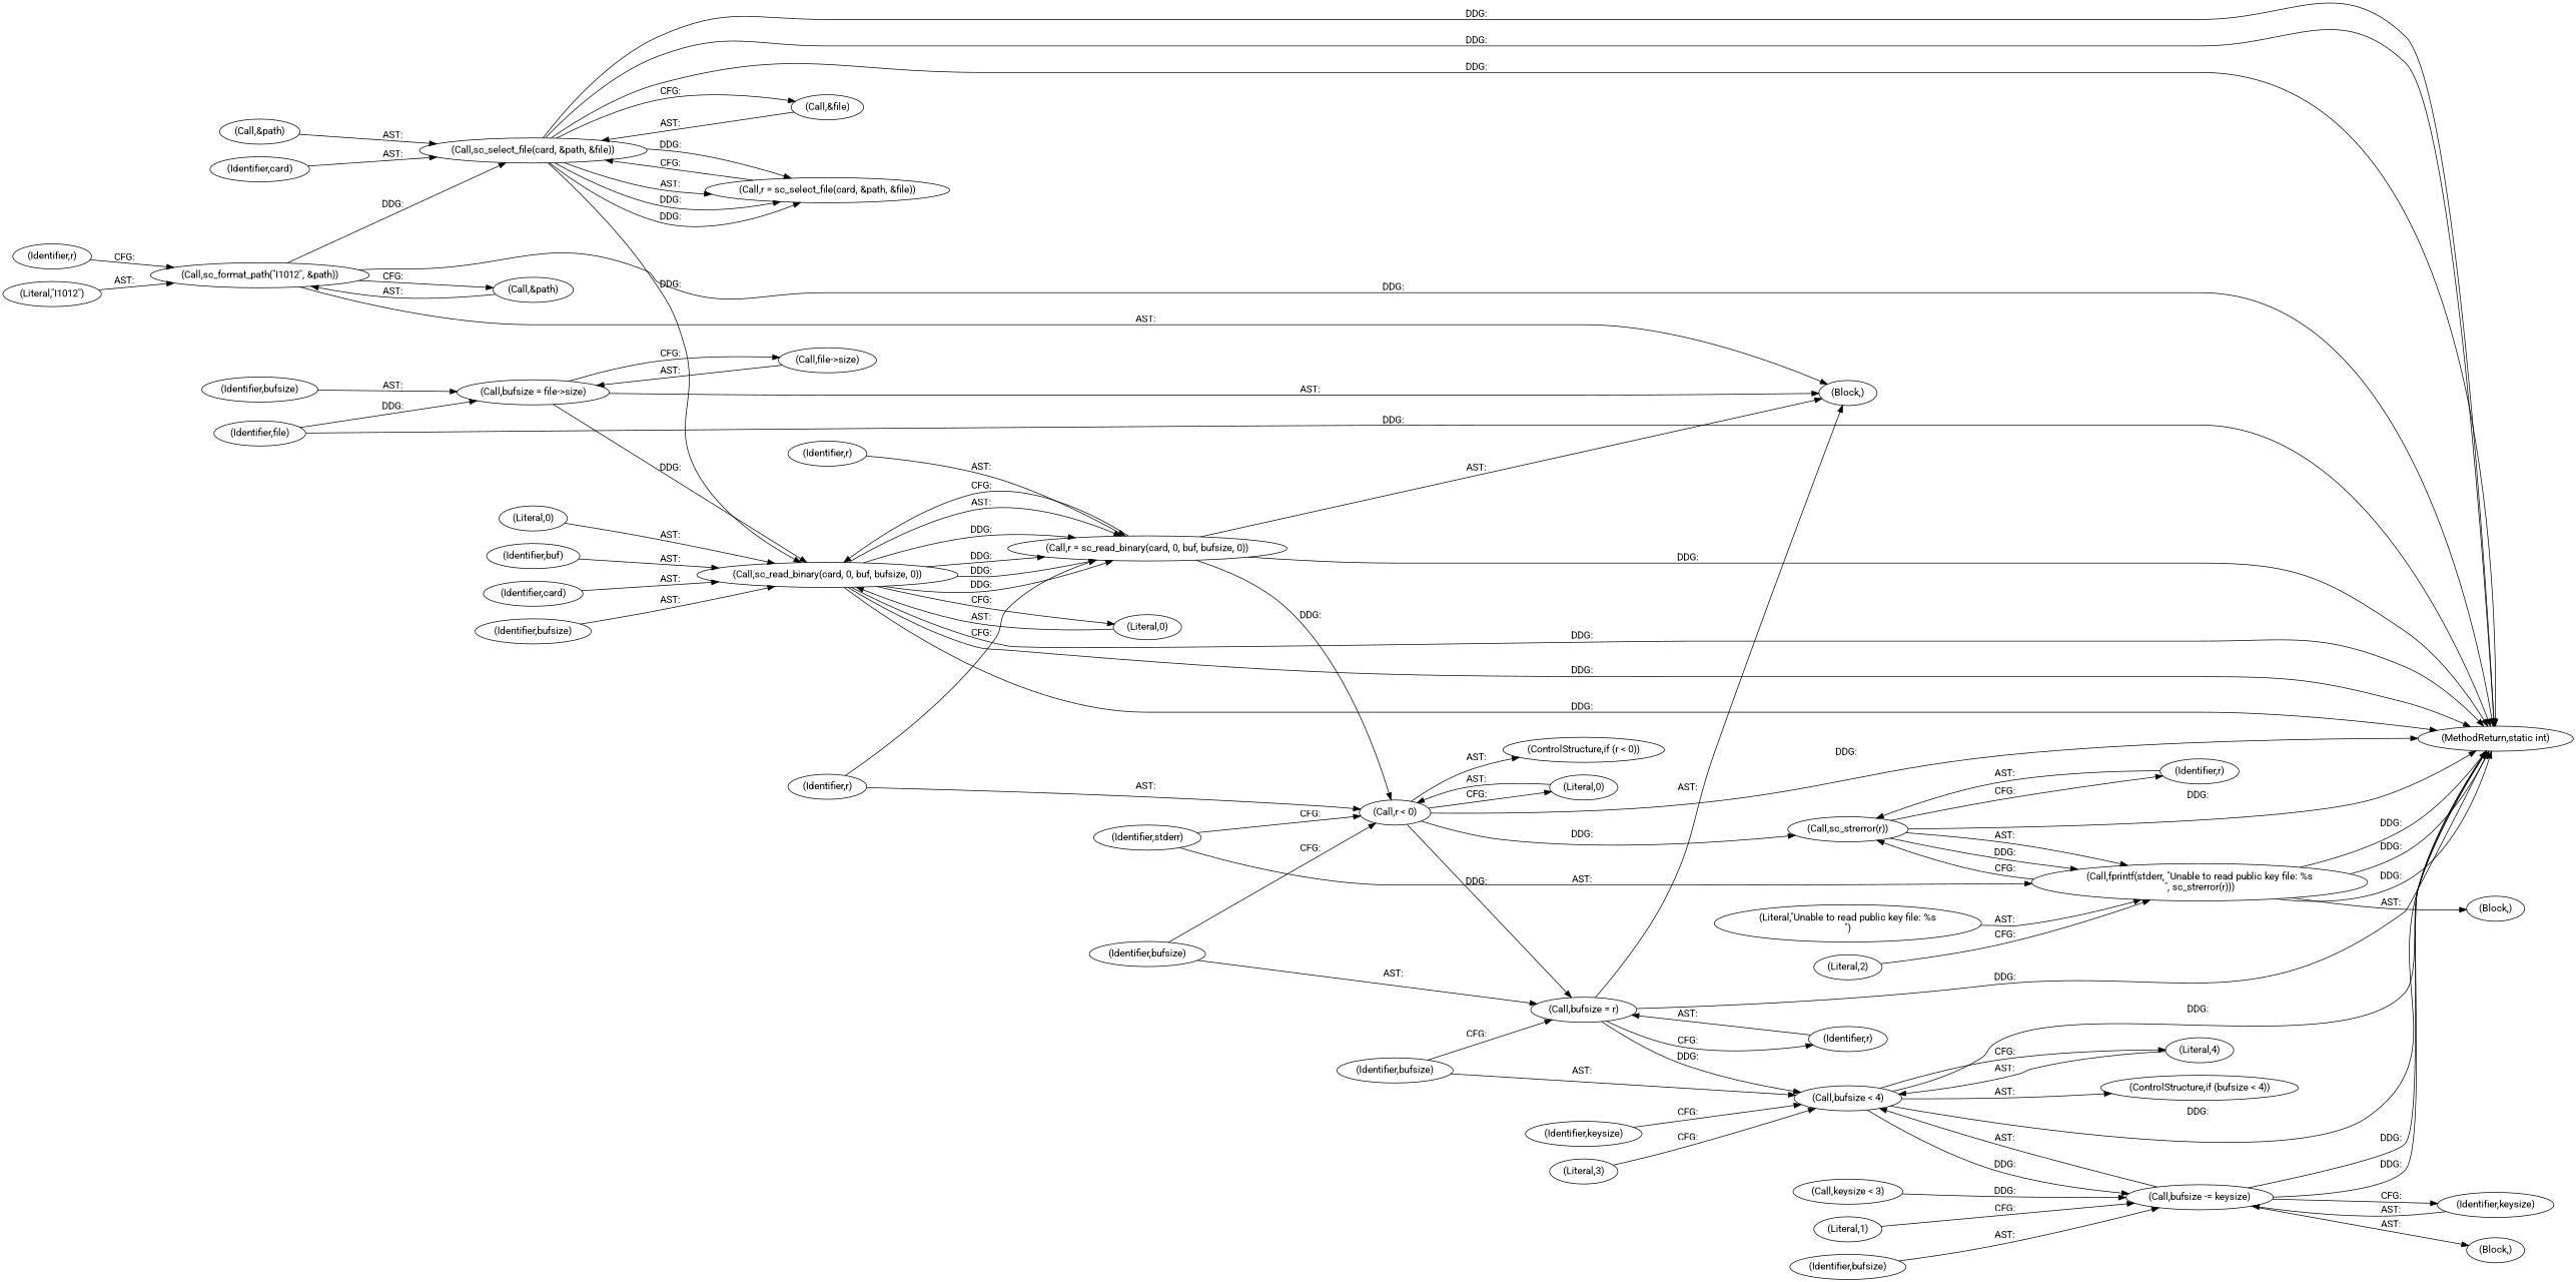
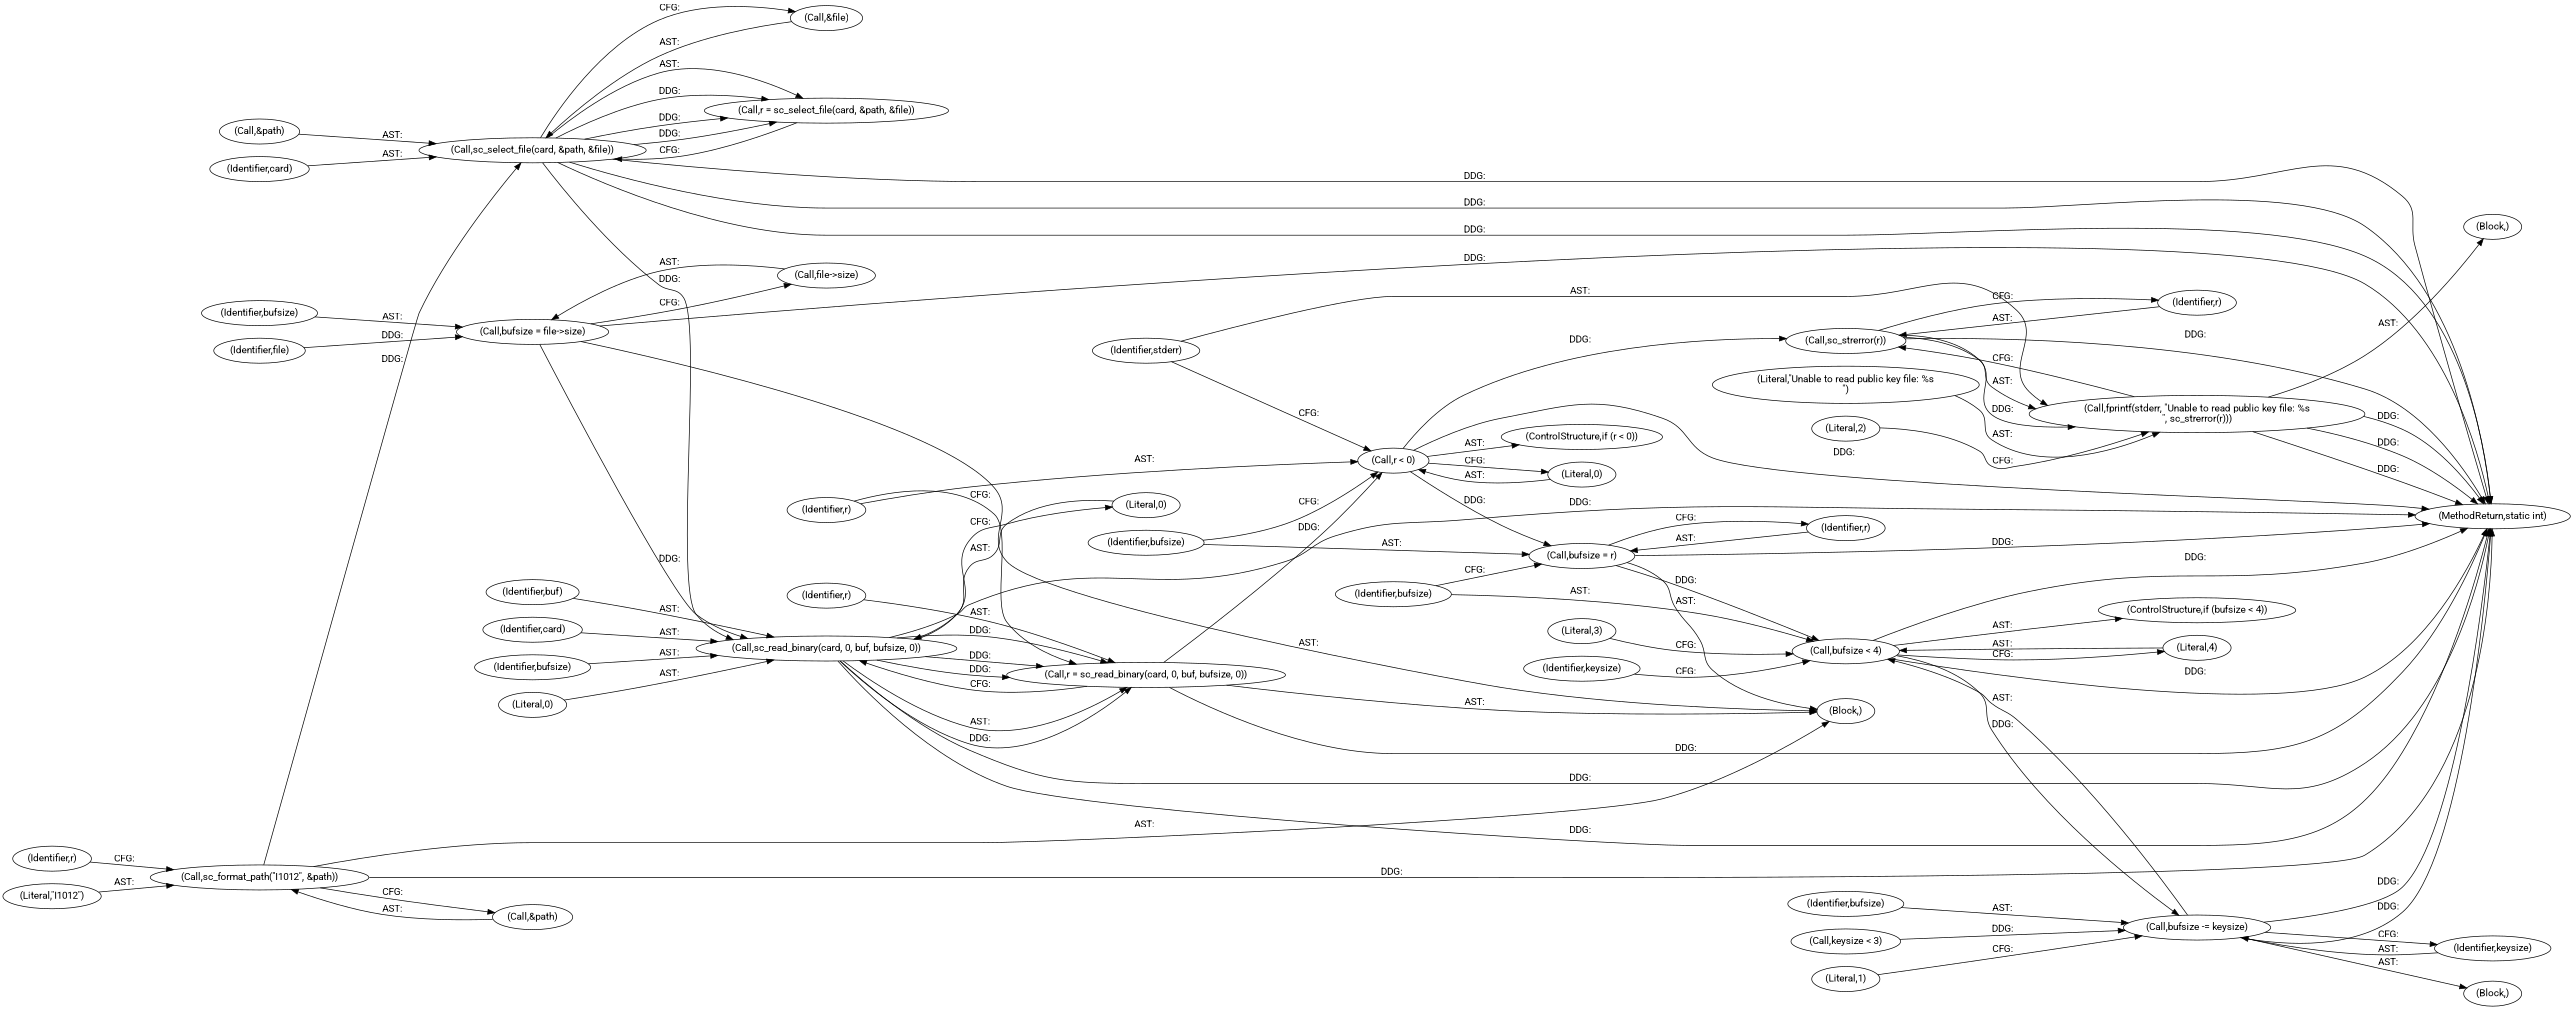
  digraph {
    fontname=Roboto
    rankdir=LR
    node [fontname=Roboto]
    edge [fontname=Roboto]
    n1 [label="(Call,sc_read_binary(card, 0, buf, bufsize, 0))"]
    n2 [label="(Call,r = sc_read_binary(card, 0, buf, bufsize, 0))"]
    n3 [label="(Literal,0)"]
    n4 [label="(MethodReturn,static int)"]
    n5 [label="(Block,)"]
    n6 [label="(Call,r < 0)"]
    n7 [label="(Call,sc_select_file(card, &path, &file))"]
    n8 [label="(Call,&file)"]
    n9 [label="(Call,r = sc_select_file(card, &path, &file))"]
    n10 [label="(Call,sc_format_path(\"I1012\", &path))"]
    n11 [label="(Call,&path)"]
    n12 [label="(Call,bufsize = file->size)"]
    n13 [label="(Call,file->size)"]
    n14 [label="(Call,sc_strerror(r))"]
    n15 [label="(Call,bufsize = r)"]
    n16 [label="(ControlStructure,if (r < 0))"]
    n17 [label="(Literal,0)"]
    n18 [label="(Call,fprintf(stderr, \"Unable to read public key file: %s\n\", sc_strerror(r)))"]
    n19 [label="(Identifier,r)"]
    n20 [label="(Call,bufsize < 4)"]
    n21 [label="(Identifier,r)"]
    n22 [label="(Block,)"]
    n23 [label="(Call,bufsize -= keysize)"]
    n24 [label="(Literal,4)"]
    n25 [label="(ControlStructure,if (bufsize < 4))"]
    n26 [label="(Identifier,keysize)"]
    n27 [label="(Block,)"]
    n28 [label="(Call,keysize < 3)"]
    n29 [label="(Call,&path)"]
    n30 [label="(Identifier,bufsize)"]
    n31 [label="(Literal,1)"]
    n32 [label="(Identifier,bufsize)"]
    n33 [label="(Identifier,bufsize)"]
    n34 [label="(Literal,\"Unable to read public key file: %s\n\")"]
    n35 [label="(Identifier,file)"]
    n36 [label="(Literal,0)"]
    n37 [label="(Identifier,r)"]
    n38 [label="(Identifier,r)"]
    n39 [label="(Identifier,card)"]
    n40 [label="(Literal,2)"]
    n41 [label="(Identifier,stderr)"]
    n42 [label="(Identifier,buf)"]
    n43 [label="(Literal,3)"]
    n44 [label="(Identifier,bufsize)"]
    n45 [label="(Identifier,card)"]
    n46 [label="(Identifier,bufsize)"]
    n47 [label="(Identifier,r)"]
    n48 [label="(Literal,\"I1012\")"]
    n49 [label="(Identifier,keysize)"]
    n1 -> n2 [label="AST: "]
    n1 -> n2 [label="DDG: "]
    n1 -> n2 [label="DDG: "]
    n1 -> n2 [label="DDG: "]
    n1 -> n2 [label="DDG: "]
    n1 -> n3 [label="CFG: "]
    n1 -> n4 [label="DDG: "]
    n1 -> n4 [label="DDG: "]
    n1 -> n4 [label="DDG: "]
    n2 -> n1 [label="CFG: "]
    n2 -> n4 [label="DDG: "]
    n2 -> n5 [label="AST: "]
    n2 -> n6 [label="DDG: "]
    n3 -> n1 [label="AST: "]
    n6 -> n4 [label="DDG: "]
    n6 -> n14 [label="DDG: "]
    n6 -> n15 [label="DDG: "]
    n6 -> n16 [label="AST: "]
    n6 -> n17 [label="CFG: "]
    n7 -> n1 [label="DDG: "]
    n7 -> n4 [label="DDG: "]
    n7 -> n4 [label="DDG: "]
    n7 -> n4 [label="DDG: "]
    n7 -> n8 [label="CFG: "]
    n7 -> n9 [label="AST: "]
    n7 -> n9 [label="DDG: "]
    n7 -> n9 [label="DDG: "]
    n7 -> n9 [label="DDG: "]
    n8 -> n7 [label="AST: "]
    n9 -> n7 [label="CFG: "]
    n10 -> n4 [label="DDG: "]
    n10 -> n5 [label="AST: "]
    n10 -> n7 [label="DDG: "]
    n10 -> n11 [label="CFG: "]
    n11 -> n10 [label="AST: "]
    n12 -> n1 [label="DDG: "]
-   n35 -> n4 [label="DDG: "]
+   n12 -> n4 [label="DDG: "]
    n12 -> n5 [label="AST: "]
    n12 -> n13 [label="CFG: "]
    n13 -> n12 [label="AST: "]
    n14 -> n4 [label="DDG: "]
    n14 -> n18 [label="AST: "]
    n14 -> n18 [label="DDG: "]
    n14 -> n19 [label="CFG: "]
    n15 -> n4 [label="DDG: "]
    n15 -> n5 [label="AST: "]
    n15 -> n20 [label="DDG: "]
    n15 -> n21 [label="CFG: "]
    n17 -> n6 [label="AST: "]
    n18 -> n4 [label="DDG: "]
    n18 -> n4 [label="DDG: "]
    n18 -> n4 [label="DDG: "]
    n18 -> n14 [label="CFG: "]
    n18 -> n22 [label="AST: "]
    n19 -> n14 [label="AST: "]
    n20 -> n4 [label="DDG: "]
    n20 -> n4 [label="DDG: "]
    n20 -> n23 [label="DDG: "]
    n20 -> n24 [label="CFG: "]
    n20 -> n25 [label="AST: "]
    n21 -> n15 [label="AST: "]
    n23 -> n4 [label="DDG: "]
    n23 -> n4 [label="DDG: "]
    n23 -> n20 [label="AST: "]
    n23 -> n26 [label="CFG: "]
    n23 -> n27 [label="AST: "]
    n24 -> n20 [label="AST: "]
    n26 -> n23 [label="AST: "]
    n28 -> n23 [label="DDG: "]
    n29 -> n7 [label="AST: "]
    n30 -> n12 [label="AST: "]
    n31 -> n23 [label="CFG: "]
    n32 -> n1 [label="AST: "]
    n33 -> n23 [label="AST: "]
    n34 -> n18 [label="AST: "]
    n35 -> n12 [label="DDG: "]
    n36 -> n1 [label="AST: "]
    n37 -> n2 [label="CFG: "]
    n37 -> n6 [label="AST: "]
    n38 -> n10 [label="CFG: "]
    n39 -> n7 [label="AST: "]
    n40 -> n18 [label="CFG: "]
    n41 -> n6 [label="CFG: "]
    n41 -> n18 [label="AST: "]
    n42 -> n1 [label="AST: "]
    n43 -> n20 [label="CFG: "]
    n44 -> n15 [label="CFG: "]
    n44 -> n20 [label="AST: "]
    n45 -> n1 [label="AST: "]
    n46 -> n6 [label="CFG: "]
    n46 -> n15 [label="AST: "]
    n47 -> n2 [label="AST: "]
    n48 -> n10 [label="AST: "]
    n49 -> n20 [label="CFG: "]
  }
